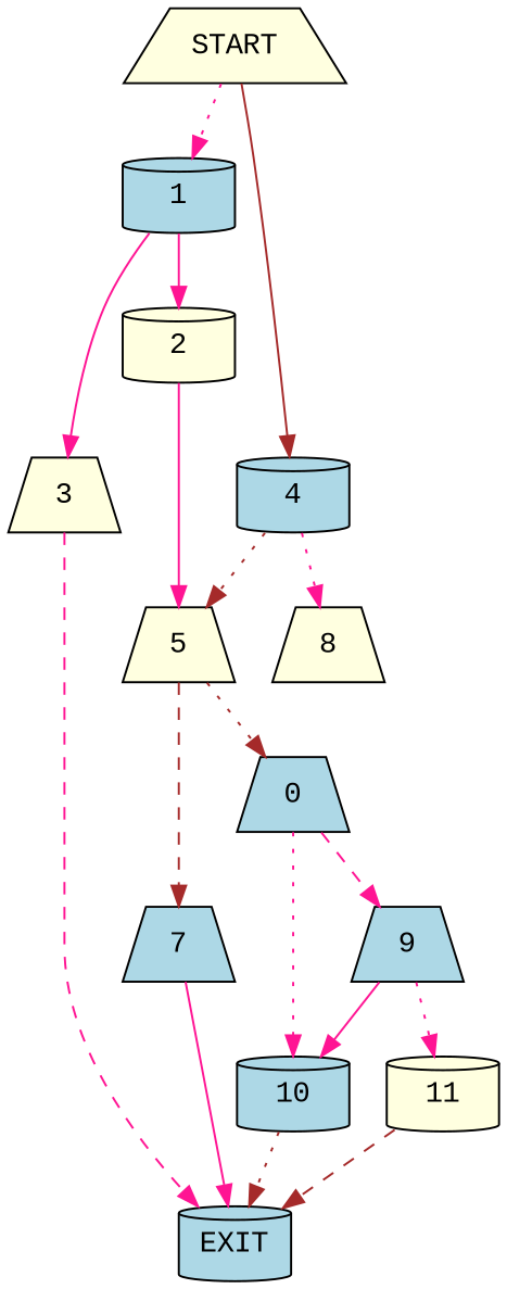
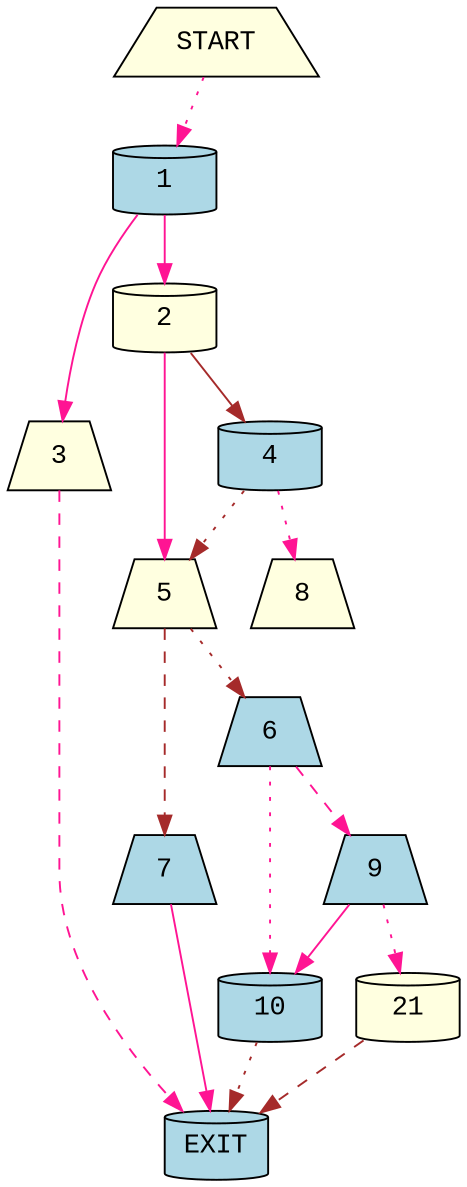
  digraph {
    fontname="Liberation Mono"
    node [fillcolor=lightblue fontname="Liberation Mono" shape=trapezium style=filled]
    edge [color=deeppink fontname="Liberation Mono" style=dotted]
    n1 [fillcolor=lightyellow label=START]
    1 [shape=cylinder]
    2 [fillcolor=lightyellow shape=cylinder]
    3 [fillcolor=lightyellow]
    n5 [label=EXIT shape=cylinder]
    4 [shape=cylinder]
    5 [fillcolor=lightyellow]
    8 [fillcolor=lightyellow]
-   6 [label=0]
+   6
    7
    9
    10 [shape=cylinder]
-   11 [fillcolor=lightyellow shape=cylinder]
+   11 [fillcolor=lightyellow shape=cylinder label=21]
    n1 -> 1
    1 -> 2 [style=solid]
    1 -> 3 [style=solid]
-   n1 -> 4 [color=brown style=solid]
+   2 -> 4 [color=brown style=solid]
    2 -> 5 [style=solid]
    3 -> n5 [style=dashed]
    4 -> 5 [color=brown]
    4 -> 8
    5 -> 6 [color=brown]
    5 -> 7 [color=brown style=dashed]
    6 -> 9 [style=dashed]
    6 -> 10
    7 -> n5 [style=solid]
    9 -> 10 [style=solid]
    9 -> 11
    10 -> n5 [color=brown]
    11 -> n5 [color=brown style=dashed]
  }
